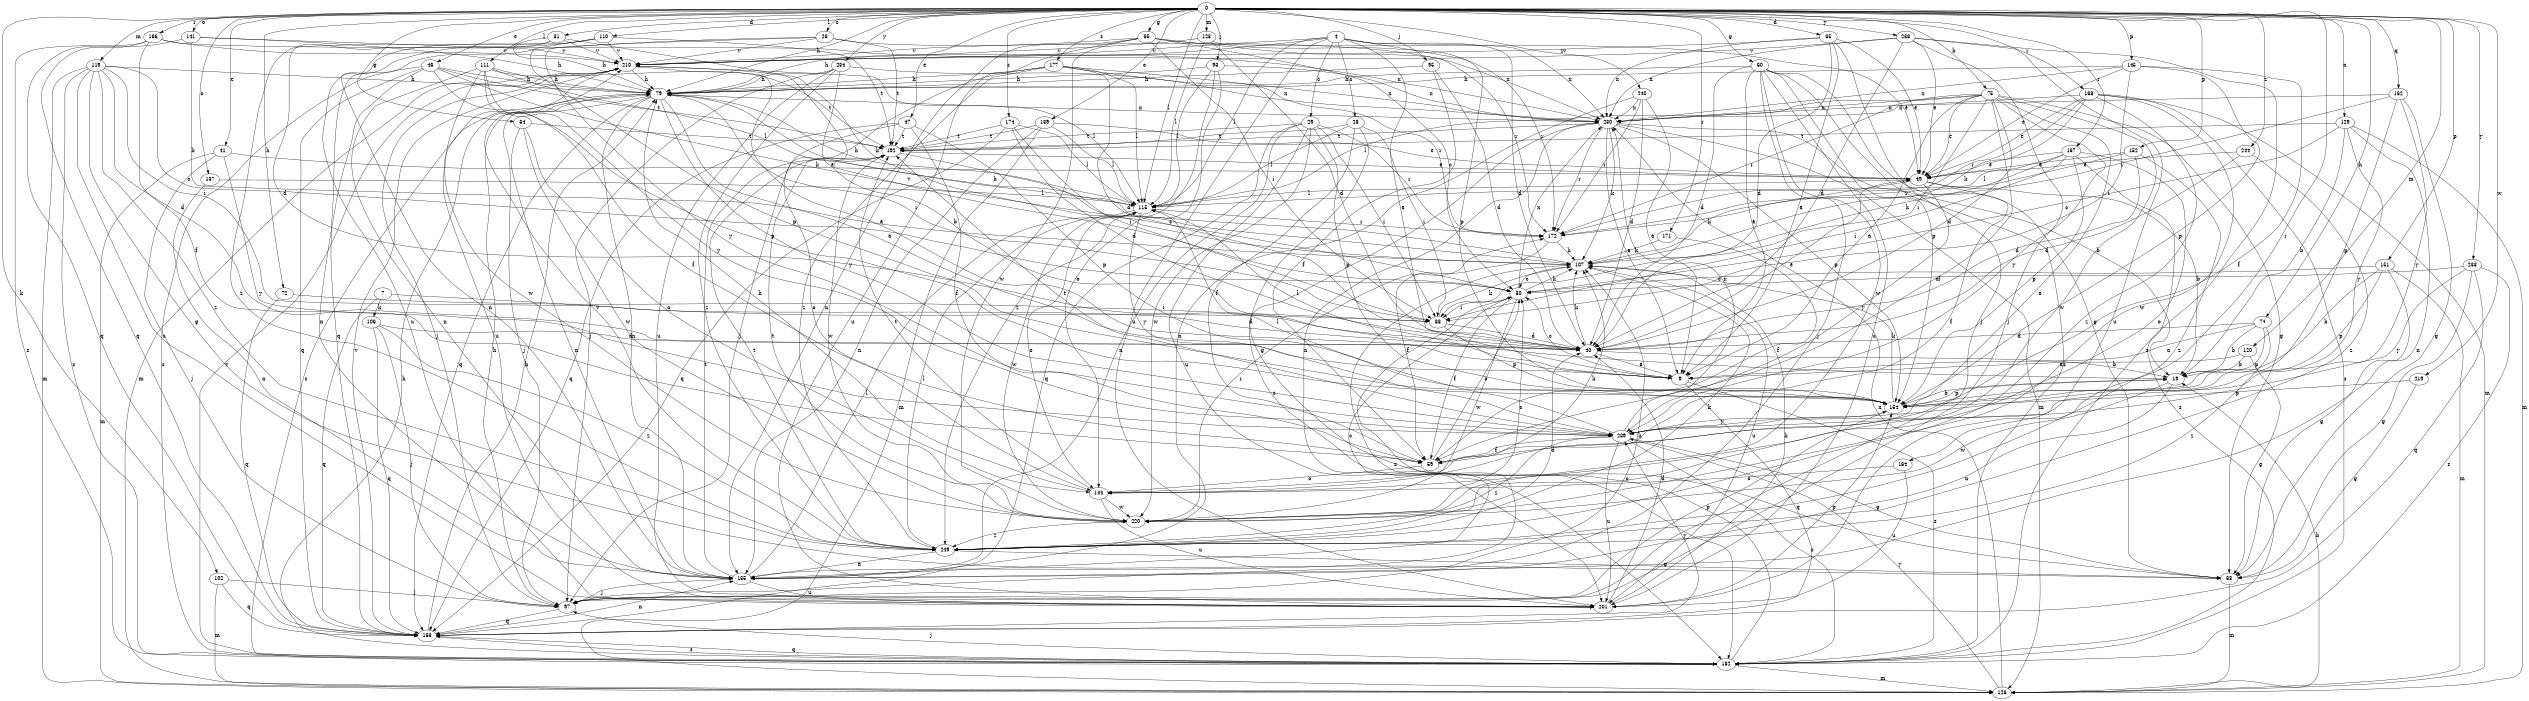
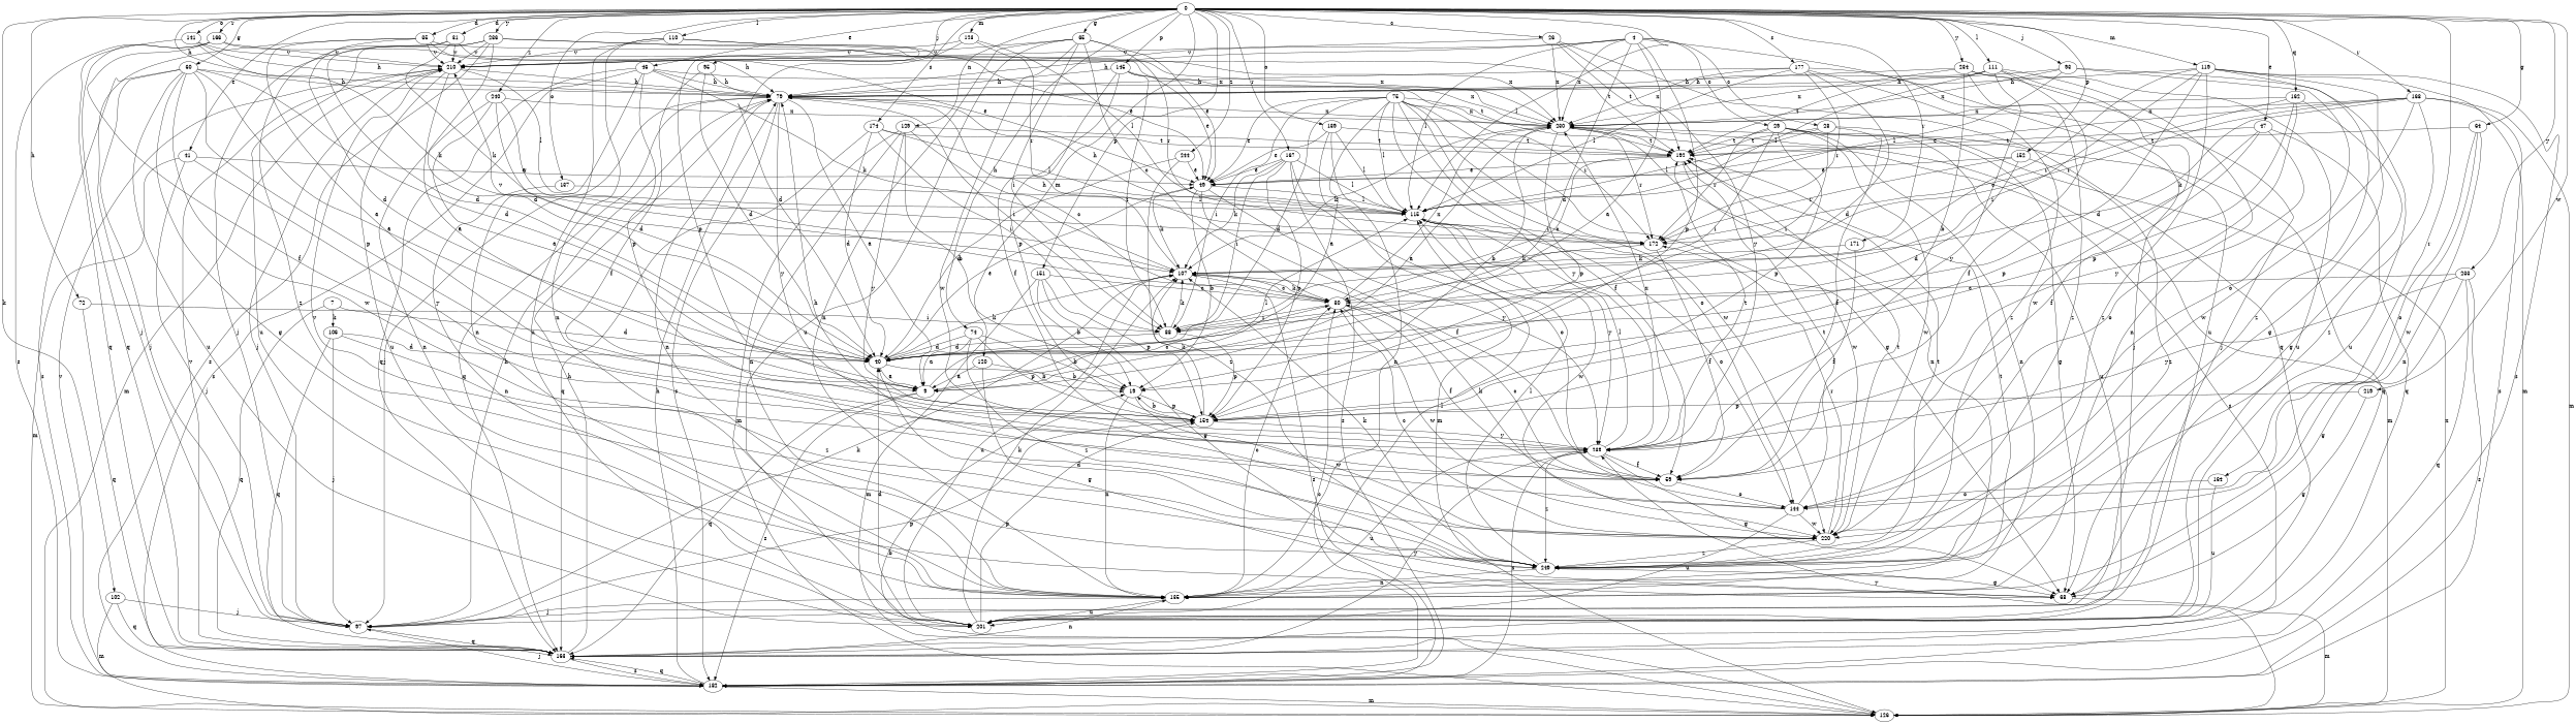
  strict digraph {
    0
    26
    31
    35
    41
    46
    47
    60
    64
    65
    72
    74
    75
    79
    93
    95
    102
    110
    111
    115
    119
    120
    123
    129
    137
    139
    141
    145
    151
    152
    162
    164
    166
    167
    168
    171
    174
    177
    219
    233
    234
    236
    240
    244
    210
    230
    163
    192
    239
    40
    107
    249
    9
    49
    97
    126
    154
    182
    135
    59
    144
    201
    220
    68
    30
    88
    172
    19
    4
    28
    29
    7
    106
    0 -> 26 [label=c]
    0 -> 31 [label=d]
    0 -> 35 [label=d]
    0 -> 41 [label=e]
    0 -> 46 [label=e]
    0 -> 47 [label=e]
    0 -> 60 [label=g]
    0 -> 64 [label=g]
    0 -> 65 [label=g]
    0 -> 72 [label=h]
    0 -> 74 [label=h]
-   0 -> 75 [label=h]
    0 -> 79 [label=h]
    0 -> 93 [label=j]
    0 -> 95 [label=j]
    0 -> 102 [label=k]
    0 -> 110 [label=l]
    0 -> 111 [label=l]
    0 -> 115 [label=l]
    0 -> 119 [label=m]
    0 -> 120 [label=m]
    0 -> 123 [label=m]
    0 -> 129 [label=n]
    0 -> 137 [label=o]
    0 -> 139 [label=o]
    0 -> 141 [label=o]
    0 -> 145 [label=p]
    0 -> 151 [label=p]
    0 -> 152 [label=p]
    0 -> 162 [label=q]
    0 -> 164 [label=r]
    0 -> 166 [label=r]
    0 -> 167 [label=r]
    0 -> 168 [label=r]
    0 -> 171 [label=r]
    0 -> 174 [label=s]
    0 -> 177 [label=s]
    0 -> 219 [label=w]
    0 -> 233 [label=y]
    0 -> 234 [label=y]
    0 -> 236 [label=y]
    0 -> 240 [label=z]
    0 -> 244 [label=z]
    26 -> 210 [label=v]
    26 -> 230 [label=x]
    26 -> 163 [label=q]
    26 -> 192 [label=t]
    26 -> 239 [label=y]
    31 -> 79 [label=h]
    31 -> 210 [label=v]
    31 -> 40 [label=d]
    31 -> 107 [label=k]
    31 -> 249 [label=z]
    35 -> 210 [label=v]
    35 -> 230 [label=x]
    35 -> 40 [label=d]
    35 -> 9 [label=a]
    35 -> 49 [label=e]
    35 -> 97 [label=j]
    41 -> 239 [label=y]
    41 -> 49 [label=e]
    41 -> 97 [label=j]
    41 -> 126 [label=m]
    46 -> 79 [label=h]
    46 -> 163 [label=q]
    46 -> 192 [label=t]
    46 -> 107 [label=k]
    46 -> 154 [label=p]
    46 -> 182 [label=s]
    46 -> 135 [label=n]
    47 -> 163 [label=q]
    47 -> 192 [label=t]
    47 -> 154 [label=p]
    47 -> 59 [label=f]
    47 -> 144 [label=o]
    60 -> 79 [label=h]
    60 -> 40 [label=d]
    60 -> 9 [label=a]
    60 -> 97 [label=j]
    60 -> 154 [label=p]
    60 -> 182 [label=s]
    60 -> 201 [label=u]
    60 -> 220 [label=w]
    60 -> 68 [label=g]
    64 -> 192 [label=t]
    64 -> 135 [label=n]
    64 -> 144 [label=o]
    64 -> 220 [label=w]
    65 -> 210 [label=v]
    65 -> 49 [label=e]
    65 -> 135 [label=n]
    65 -> 201 [label=u]
    65 -> 220 [label=w]
    65 -> 30 [label=c]
    65 -> 88 [label=i]
    65 -> 172 [label=r]
    72 -> 163 [label=q]
    72 -> 88 [label=i]
    74 -> 40 [label=d]
    74 -> 249 [label=z]
    74 -> 9 [label=a]
    74 -> 154 [label=p]
    74 -> 19 [label=b]
    75 -> 115 [label=l]
    75 -> 230 [label=x]
    75 -> 239 [label=y]
    75 -> 40 [label=d]
    75 -> 9 [label=a]
    75 -> 49 [label=e]
    75 -> 59 [label=f]
    75 -> 144 [label=o]
    75 -> 220 [label=w]
    75 -> 68 [label=g]
    75 -> 88 [label=i]
    75 -> 172 [label=r]
    79 -> 230 [label=x]
    79 -> 163 [label=q]
    79 -> 239 [label=y]
    79 -> 9 [label=a]
    79 -> 97 [label=j]
    79 -> 182 [label=s]
    79 -> 135 [label=n]
    79 -> 88 [label=i]
    93 -> 79 [label=h]
    93 -> 115 [label=l]
    93 -> 230 [label=x]
    93 -> 249 [label=z]
    93 -> 144 [label=o]
    95 -> 79 [label=h]
    95 -> 40 [label=d]
    95 -> 59 [label=f]
    102 -> 163 [label=q]
    102 -> 97 [label=j]
    102 -> 126 [label=m]
    110 -> 210 [label=v]
    110 -> 192 [label=t]
    110 -> 154 [label=p]
    110 -> 135 [label=n]
    110 -> 201 [label=u]
    111 -> 79 [label=h]
    111 -> 115 [label=l]
    111 -> 192 [label=t]
    111 -> 239 [label=y]
    111 -> 135 [label=n]
    111 -> 59 [label=f]
    111 -> 220 [label=w]
    115 -> 79 [label=h]
    115 -> 239 [label=y]
    115 -> 144 [label=o]
    115 -> 220 [label=w]
    115 -> 172 [label=r]
    119 -> 79 [label=h]
    119 -> 40 [label=d]
    119 -> 249 [label=z]
    119 -> 126 [label=m]
    119 -> 182 [label=s]
    119 -> 201 [label=u]
    119 -> 68 [label=g]
    119 -> 30 [label=c]
    119 -> 88 [label=i]
    120 -> 9 [label=a]
    120 -> 68 [label=g]
    120 -> 19 [label=b]
    123 -> 115 [label=l]
    123 -> 210 [label=v]
    123 -> 40 [label=d]
    123 -> 172 [label=r]
    129 -> 192 [label=t]
    129 -> 239 [label=y]
    129 -> 126 [label=m]
    129 -> 135 [label=n]
    129 -> 30 [label=c]
    129 -> 19 [label=b]
    137 -> 115 [label=l]
    137 -> 135 [label=n]
    139 -> 115 [label=l]
    139 -> 192 [label=t]
    139 -> 49 [label=e]
    139 -> 126 [label=m]
    139 -> 135 [label=n]
    141 -> 79 [label=h]
    141 -> 210 [label=v]
    141 -> 163 [label=q]
    141 -> 107 [label=k]
    145 -> 79 [label=h]
    145 -> 230 [label=x]
    145 -> 49 [label=e]
    145 -> 154 [label=p]
    145 -> 59 [label=f]
    145 -> 88 [label=i]
    151 -> 126 [label=m]
    151 -> 154 [label=p]
    151 -> 68 [label=g]
    151 -> 30 [label=c]
    151 -> 19 [label=b]
    152 -> 40 [label=d]
    152 -> 249 [label=z]
    152 -> 49 [label=e]
    152 -> 172 [label=r]
    162 -> 230 [label=x]
    162 -> 239 [label=y]
    162 -> 154 [label=p]
    162 -> 68 [label=g]
    162 -> 172 [label=r]
    164 -> 144 [label=o]
    164 -> 201 [label=u]
    166 -> 210 [label=v]
    166 -> 230 [label=x]
    166 -> 163 [label=q]
    166 -> 182 [label=s]
    166 -> 59 [label=f]
    167 -> 115 [label=l]
    167 -> 107 [label=k]
    167 -> 49 [label=e]
    167 -> 154 [label=p]
    167 -> 182 [label=s]
    167 -> 144 [label=o]
    167 -> 88 [label=i]
    168 -> 230 [label=x]
    168 -> 107 [label=k]
    168 -> 249 [label=z]
    168 -> 49 [label=e]
    168 -> 126 [label=m]
    168 -> 182 [label=s]
    168 -> 220 [label=w]
    168 -> 172 [label=r]
    171 -> 107 [label=k]
    171 -> 59 [label=f]
    174 -> 115 [label=l]
    174 -> 163 [label=q]
    174 -> 192 [label=t]
    174 -> 40 [label=d]
    174 -> 88 [label=i]
    177 -> 79 [label=h]
    177 -> 115 [label=l]
    177 -> 230 [label=x]
    177 -> 40 [label=d]
    177 -> 249 [label=z]
    177 -> 97 [label=j]
    177 -> 172 [label=r]
    219 -> 154 [label=p]
    219 -> 68 [label=g]
    233 -> 163 [label=q]
    233 -> 239 [label=y]
    233 -> 182 [label=s]
    233 -> 68 [label=g]
    233 -> 30 [label=c]
    234 -> 79 [label=h]
    234 -> 230 [label=x]
    234 -> 249 [label=z]
    234 -> 97 [label=j]
    234 -> 201 [label=u]
    234 -> 19 [label=b]
    236 -> 210 [label=v]
    236 -> 230 [label=x]
    236 -> 40 [label=d]
    236 -> 49 [label=e]
    236 -> 97 [label=j]
    236 -> 182 [label=s]
    236 -> 201 [label=u]
    240 -> 230 [label=x]
    240 -> 40 [label=d]
    240 -> 9 [label=a]
    240 -> 135 [label=n]
    240 -> 172 [label=r]
    244 -> 40 [label=d]
    244 -> 249 [label=z]
    244 -> 49 [label=e]
    210 -> 79 [label=h]
    210 -> 115 [label=l]
    210 -> 9 [label=a]
    210 -> 97 [label=j]
    210 -> 126 [label=m]
    210 -> 201 [label=u]
    230 -> 192 [label=t]
    230 -> 107 [label=k]
    230 -> 9 [label=a]
    230 -> 126 [label=m]
    230 -> 154 [label=p]
    230 -> 182 [label=s]
    230 -> 135 [label=n]
    230 -> 172 [label=r]
    230 -> 19 [label=b]
    163 -> 79 [label=h]
    163 -> 210 [label=v]
    163 -> 239 [label=y]
    163 -> 182 [label=s]
    163 -> 135 [label=n]
    192 -> 49 [label=e]
    192 -> 220 [label=w]
    192 -> 30 [label=c]
    239 -> 115 [label=l]
    239 -> 230 [label=x]
    239 -> 192 [label=t]
    239 -> 249 [label=z]
    239 -> 182 [label=s]
    239 -> 59 [label=f]
    239 -> 201 [label=u]
    239 -> 68 [label=g]
    40 -> 107 [label=k]
    40 -> 9 [label=a]
    40 -> 49 [label=e]
    40 -> 19 [label=b]
    107 -> 79 [label=h]
    107 -> 182 [label=s]
    107 -> 201 [label=u]
    107 -> 30 [label=c]
    249 -> 115 [label=l]
    249 -> 210 [label=v]
    249 -> 192 [label=t]
    249 -> 40 [label=d]
    249 -> 107 [label=k]
    249 -> 135 [label=n]
    249 -> 68 [label=g]
    9 -> 115 [label=l]
    9 -> 163 [label=q]
    9 -> 182 [label=s]
    9 -> 30 [label=c]
    49 -> 115 [label=l]
    49 -> 239 [label=y]
    49 -> 107 [label=k]
    49 -> 59 [label=f]
    49 -> 19 [label=b]
    97 -> 79 [label=h]
    97 -> 163 [label=q]
    97 -> 107 [label=k]
    97 -> 154 [label=p]
    126 -> 230 [label=x]
    126 -> 239 [label=y]
    126 -> 19 [label=b]
    154 -> 239 [label=y]
    154 -> 107 [label=k]
    154 -> 19 [label=b]
    182 -> 79 [label=h]
    182 -> 210 [label=v]
    182 -> 163 [label=q]
    182 -> 97 [label=j]
    182 -> 126 [label=m]
    182 -> 30 [label=c]
    135 -> 115 [label=l]
    135 -> 192 [label=t]
    135 -> 97 [label=j]
    135 -> 201 [label=u]
    135 -> 30 [label=c]
    59 -> 144 [label=o]
    59 -> 30 [label=c]
    144 -> 79 [label=h]
    144 -> 192 [label=t]
    144 -> 107 [label=k]
    144 -> 201 [label=u]
    144 -> 220 [label=w]
    201 -> 40 [label=d]
    201 -> 107 [label=k]
    201 -> 154 [label=p]
    220 -> 192 [label=t]
    220 -> 249 [label=z]
    220 -> 30 [label=c]
    220 -> 172 [label=r]
    68 -> 126 [label=m]
    30 -> 210 [label=v]
    30 -> 230 [label=x]
    30 -> 107 [label=k]
    30 -> 59 [label=f]
    30 -> 220 [label=w]
    30 -> 88 [label=i]
    88 -> 40 [label=d]
    88 -> 107 [label=k]
    88 -> 154 [label=p]
    172 -> 107 [label=k]
    172 -> 59 [label=f]
    19 -> 154 [label=p]
    19 -> 135 [label=n]
    19 -> 220 [label=w]
    4 -> 79 [label=h]
    4 -> 115 [label=l]
    4 -> 210 [label=v]
    4 -> 230 [label=x]
    4 -> 40 [label=d]
    4 -> 9 [label=a]
    4 -> 154 [label=p]
    4 -> 201 [label=u]
    4 -> 28 [label=c]
    4 -> 29 [label=c]
    28 -> 115 [label=l]
    28 -> 192 [label=t]
    28 -> 59 [label=f]
    28 -> 68 [label=g]
    28 -> 88 [label=i]
    29 -> 163 [label=q]
    29 -> 192 [label=t]
    29 -> 154 [label=p]
    29 -> 135 [label=n]
    29 -> 201 [label=u]
    29 -> 220 [label=w]
    29 -> 88 [label=i]
    29 -> 172 [label=r]
    7 -> 163 [label=q]
    7 -> 40 [label=d]
    7 -> 106 [label=k]
    106 -> 163 [label=q]
    106 -> 40 [label=d]
    106 -> 249 [label=z]
    106 -> 97 [label=j]
  }
